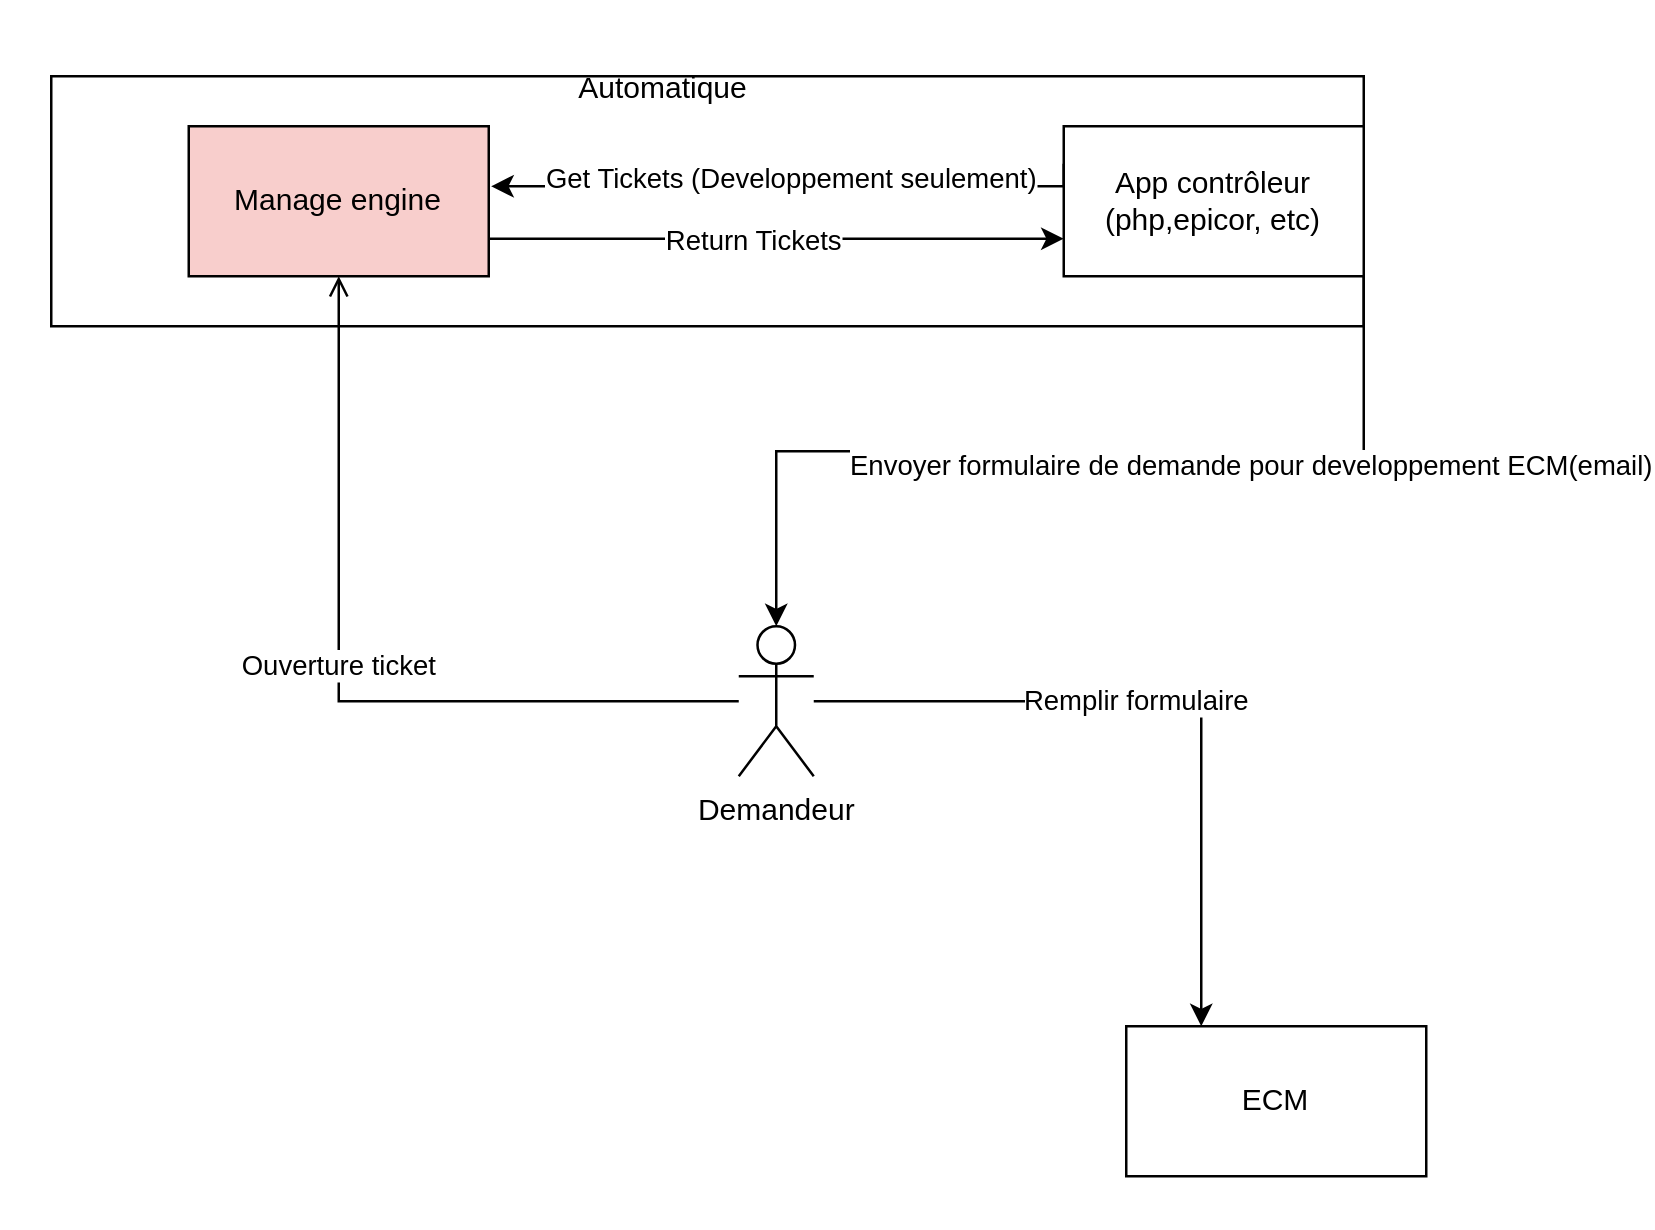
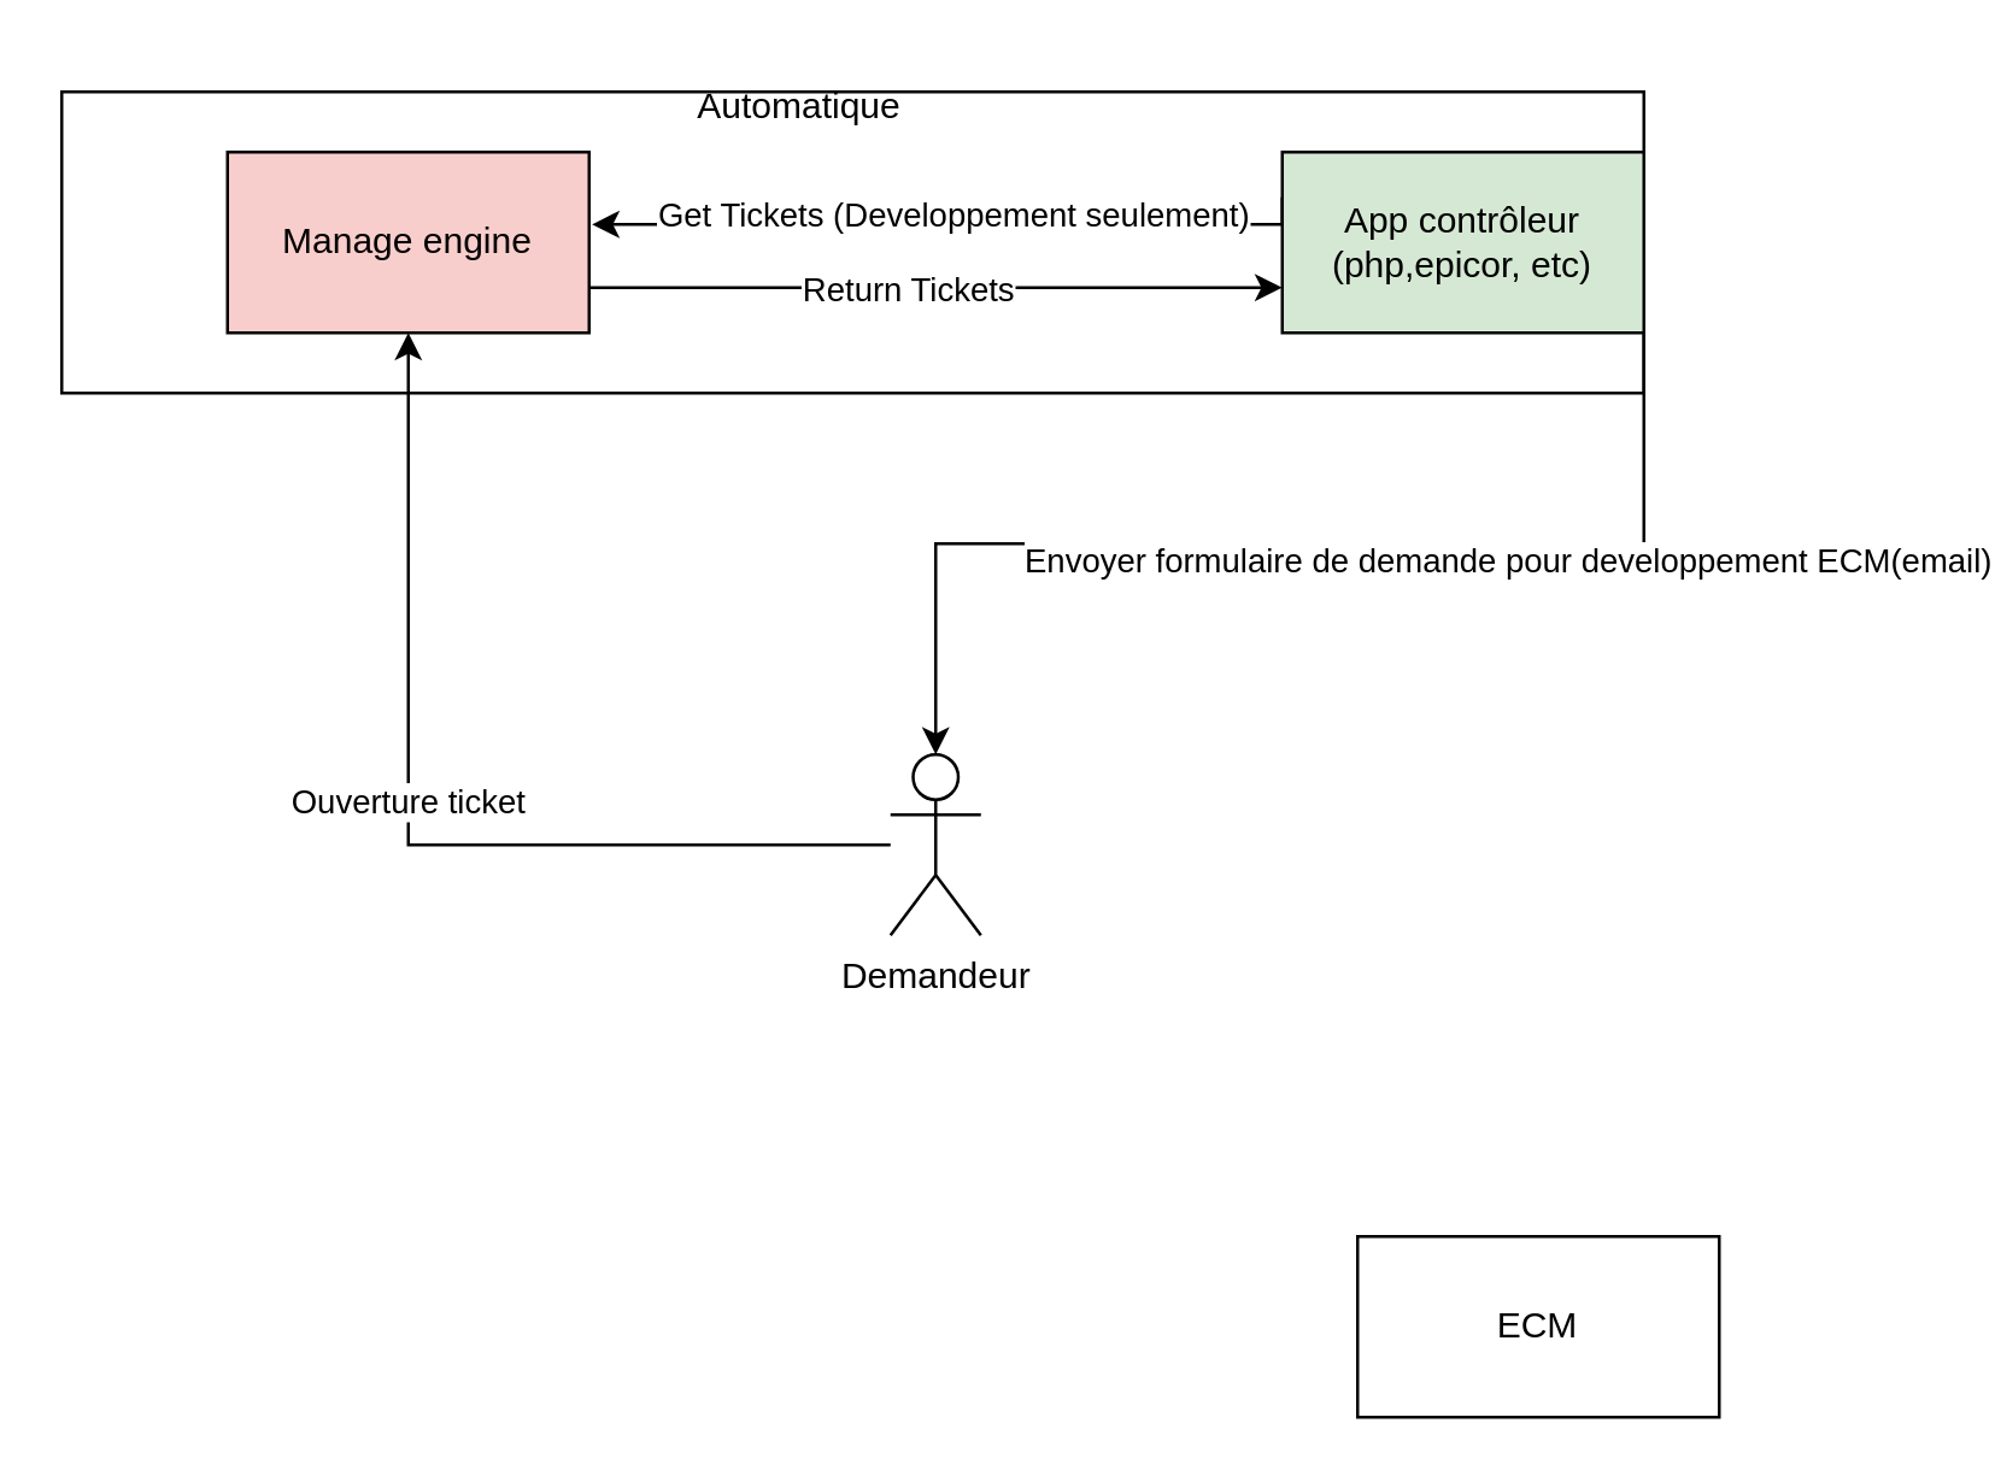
  <mxCell id="0" />
  <mxCell id="1" parent="0" />
  <mxCell id="2" value="" style="rounded=0;whiteSpace=wrap;html=1;" vertex="1" parent="1"><mxGeometry x="20" y="30" width="525" height="100" as="geometry" /></mxCell>
  <mxCell id="3" style="edgeStyle=orthogonalEdgeStyle;rounded=0;orthogonalLoop=1;jettySize=auto;html=1;exitX=1;exitY=0.75;exitDx=0;exitDy=0;entryX=0;entryY=0.75;entryDx=0;entryDy=0;" edge="1" parent="1" source="5" target="10"><mxGeometry relative="1" as="geometry" /></mxCell>
  <mxCell id="4" value="Return Tickets" style="edgeLabel;html=1;align=center;verticalAlign=middle;resizable=0;points=[];" vertex="1" connectable="0" parent="3"><mxGeometry x="-0.087" relative="1" as="geometry"><mxPoint as="offset" /></mxGeometry></mxCell>
  <mxCell id="5" value="Manage engine" style="rounded=0;whiteSpace=wrap;html=1;fillColor=#f8cecc;" vertex="1" parent="1"><mxGeometry x="75" y="50" width="120" height="60" as="geometry" /></mxCell>
  <mxCell id="6" style="edgeStyle=orthogonalEdgeStyle;rounded=0;orthogonalLoop=1;jettySize=auto;html=1;entryX=1.008;entryY=0.4;entryDx=0;entryDy=0;entryPerimeter=0;exitX=0;exitY=0.25;exitDx=0;exitDy=0;" edge="1" parent="1" source="10" target="5"><mxGeometry relative="1" as="geometry"><mxPoint x="397.5" y="60" as="sourcePoint" /><mxPoint x="202.5" y="80" as="targetPoint" /><Array as="points"><mxPoint x="425" y="74" /></Array></mxGeometry></mxCell>
  <mxCell id="7" value="Get Tickets (Developpement seulement)" style="edgeLabel;html=1;align=center;verticalAlign=middle;resizable=0;points=[];" vertex="1" connectable="0" parent="6"><mxGeometry y="3" relative="1" as="geometry"><mxPoint y="-7" as="offset" /></mxGeometry></mxCell>
  <mxCell id="8" style="edgeStyle=orthogonalEdgeStyle;rounded=0;orthogonalLoop=1;jettySize=auto;html=1;exitX=1;exitY=1;exitDx=0;exitDy=0;entryX=0.5;entryY=0;entryDx=0;entryDy=0;entryPerimeter=0;" edge="1" parent="1" source="10" target="15"><mxGeometry relative="1" as="geometry" /></mxCell>
  <mxCell id="9" value="Envoyer formulaire de demande pour developpement ECM(email)" style="edgeLabel;html=1;align=center;verticalAlign=middle;resizable=0;points=[];" vertex="1" connectable="0" parent="8"><mxGeometry x="-0.314" y="1" relative="1" as="geometry"><mxPoint x="13" y="4" as="offset" /></mxGeometry></mxCell>
- <mxCell id="10" value="App contrôleur (php,epicor, etc)" style="rounded=0;whiteSpace=wrap;html=1;" vertex="1" parent="1"><mxGeometry x="425" y="50" width="120" height="60" as="geometry" /></mxCell>
- <mxCell id="11" style="edgeStyle=orthogonalEdgeStyle;rounded=0;orthogonalLoop=1;jettySize=auto;html=1;endArrow=open;" edge="1" parent="1" source="15" target="5"><mxGeometry relative="1" as="geometry" /></mxCell>
+ <mxCell id="10" value="App contrôleur (php,epicor, etc)" style="rounded=0;whiteSpace=wrap;html=1;fillColor=#d5e8d4;" vertex="1" parent="1"><mxGeometry x="425" y="50" width="120" height="60" as="geometry" /></mxCell>
+ <mxCell id="11" style="edgeStyle=orthogonalEdgeStyle;rounded=0;orthogonalLoop=1;jettySize=auto;html=1;" edge="1" parent="1" source="15" target="5"><mxGeometry relative="1" as="geometry" /></mxCell>
  <mxCell id="12" value="Ouverture ticket" style="edgeLabel;html=1;align=center;verticalAlign=middle;resizable=0;points=[];" vertex="1" connectable="0" parent="11"><mxGeometry x="0.061" y="1" relative="1" as="geometry"><mxPoint as="offset" /></mxGeometry></mxCell>
- <mxCell id="13" style="edgeStyle=orthogonalEdgeStyle;rounded=0;orthogonalLoop=1;jettySize=auto;html=1;entryX=0.25;entryY=0;entryDx=0;entryDy=0;" edge="1" parent="1" source="15" target="17"><mxGeometry relative="1" as="geometry" /></mxCell>
- <mxCell id="14" value="Remplir formulaire" style="edgeLabel;html=1;align=center;verticalAlign=middle;resizable=0;points=[];" vertex="1" connectable="0" parent="13"><mxGeometry x="-0.104" y="1" relative="1" as="geometry"><mxPoint as="offset" /></mxGeometry></mxCell>
  <mxCell id="15" value="Demandeur" style="shape=umlActor;verticalLabelPosition=bottom;verticalAlign=top;html=1;outlineConnect=0;" vertex="1" parent="1"><mxGeometry x="295" y="250" width="30" height="60" as="geometry" /></mxCell>
  <mxCell id="16" value="Automatique" style="text;html=1;align=center;verticalAlign=middle;whiteSpace=wrap;rounded=0;" vertex="1" parent="1"><mxGeometry x="235" width="60" height="30" as="geometry" y="20" /></mxCell>
  <mxCell id="17" value="ECM" style="rounded=0;whiteSpace=wrap;html=1;" vertex="1" parent="1"><mxGeometry x="450" y="410" width="120" height="60" as="geometry" /></mxCell>
